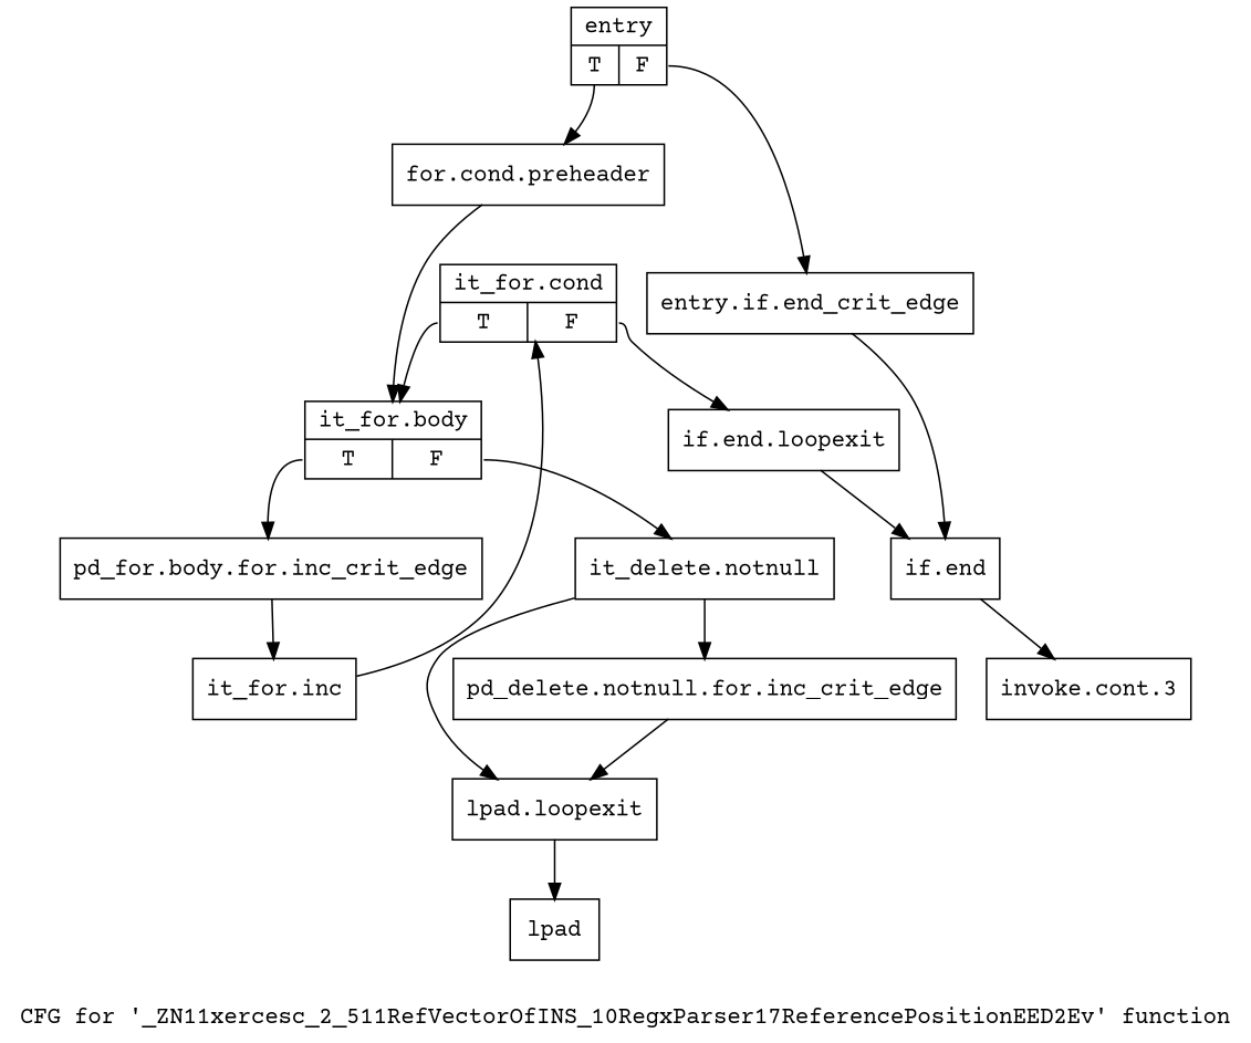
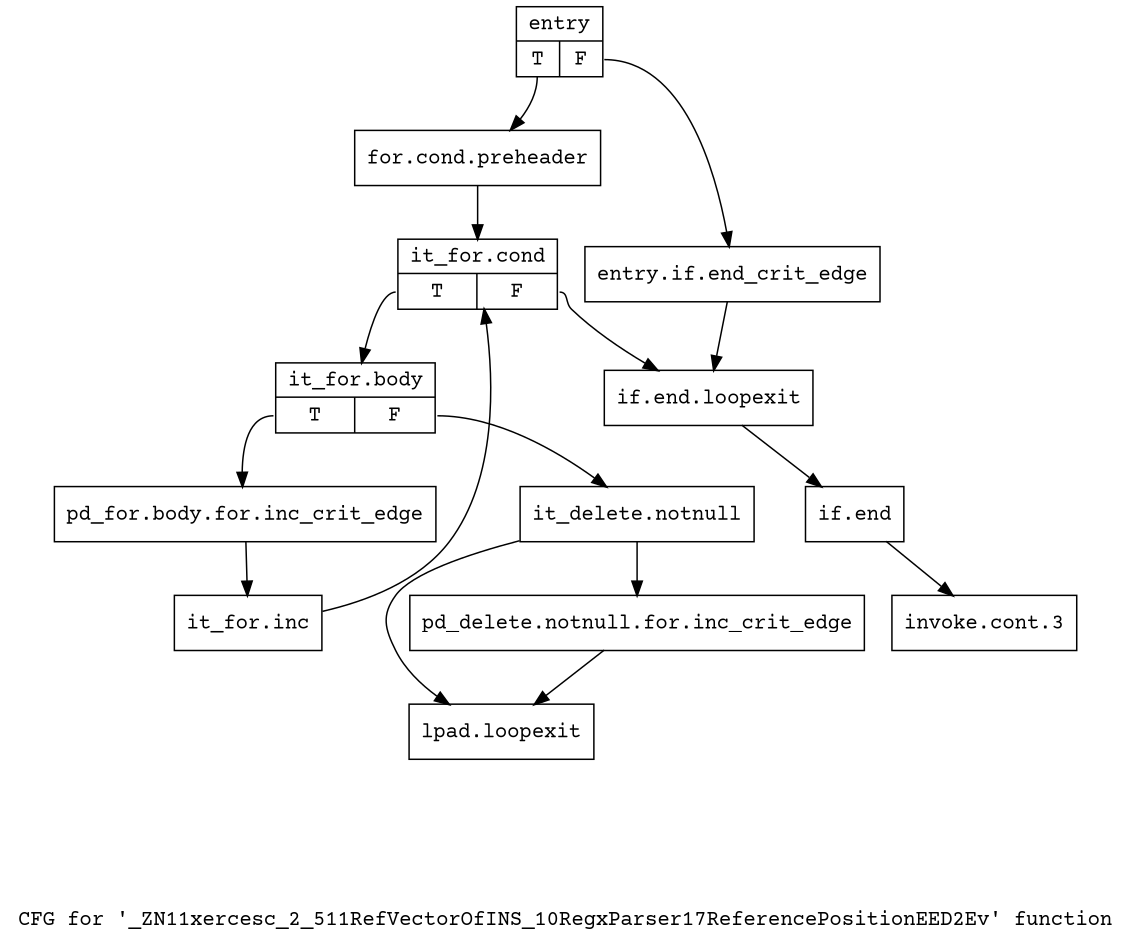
  digraph {
    fontname="Courier Prime"
    label="CFG for '_ZN11xercesc_2_511RefVectorOfINS_10RegxParser17ReferencePositionEED2Ev' function"
    node [fontname="Courier Prime" shape=record]
    edge [fontname="Courier Prime"]
    n1 [label="{entry|{<s0>T|<s1>F}}"]
    n2 [label="{for.cond.preheader}"]
    n3 [label="{entry.if.end_crit_edge}"]
    n4 [label="{it_for.cond|{<s0>T|<s1>F}}"]
    n5 [label="{if.end}"]
    n6 [label="{it_for.body|{<s0>T|<s1>F}}"]
    n7 [label="{if.end.loopexit}"]
    n8 [label="{invoke.cont.3}"]
    n9 [label="{pd_for.body.for.inc_crit_edge}"]
    n10 [label="{it_delete.notnull}"]
    n11 [label="{it_for.inc}"]
    n12 [label="{pd_delete.notnull.for.inc_crit_edge}"]
    n13 [label="{lpad.loopexit}"]
-   n14 [label="{lpad}"]
    n1 -> n2 [tailport=s0]
    n1 -> n3 [tailport=s1]
-   n2 -> n6
-   n3 -> n5
+   n2 -> n4
+   n3 -> n7
    n4 -> n6 [tailport=s0]
    n4 -> n7 [tailport=s1]
    n5 -> n8
    n6 -> n9 [tailport=s0]
    n6 -> n10 [tailport=s1]
    n7 -> n5
    n9 -> n11
    n10 -> n12
    n10 -> n13
    n11 -> n4
    n12 -> n13
-   n13 -> n14
  }
